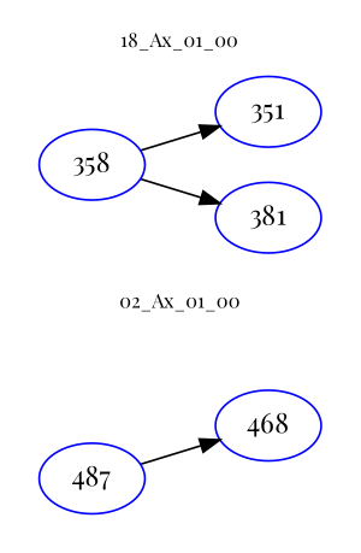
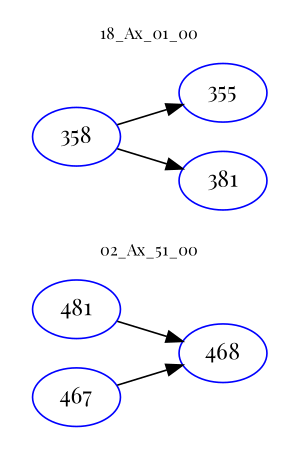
  digraph {
    fontname="Playfair Display"
    rankdir=LR
    node [color=blue fontname="Playfair Display"]
    edge [color=black fontname="Playfair Display"]
+   n1 [label=481]
    n2 [label=468]
-   n3 [label=487]
+   n3 [label=467]
    n4 [label=381]
    n5 [label=358]
-   n6 [label=351]
+   n6 [label=355]
    subgraph cluster_1 {
      color=white
      fontsize=10
-     label="02_Ax_01_00"
+     label="02_Ax_51_00"
+     n1
      n2
      n3
    }
    subgraph cluster_2 {
      color=white
      fontsize=10
      label="18_Ax_01_00"
      n4
      n5
      n6
    }
+   n1 -> n2
    n3 -> n2
    n5 -> n4
    n5 -> n6
  }
